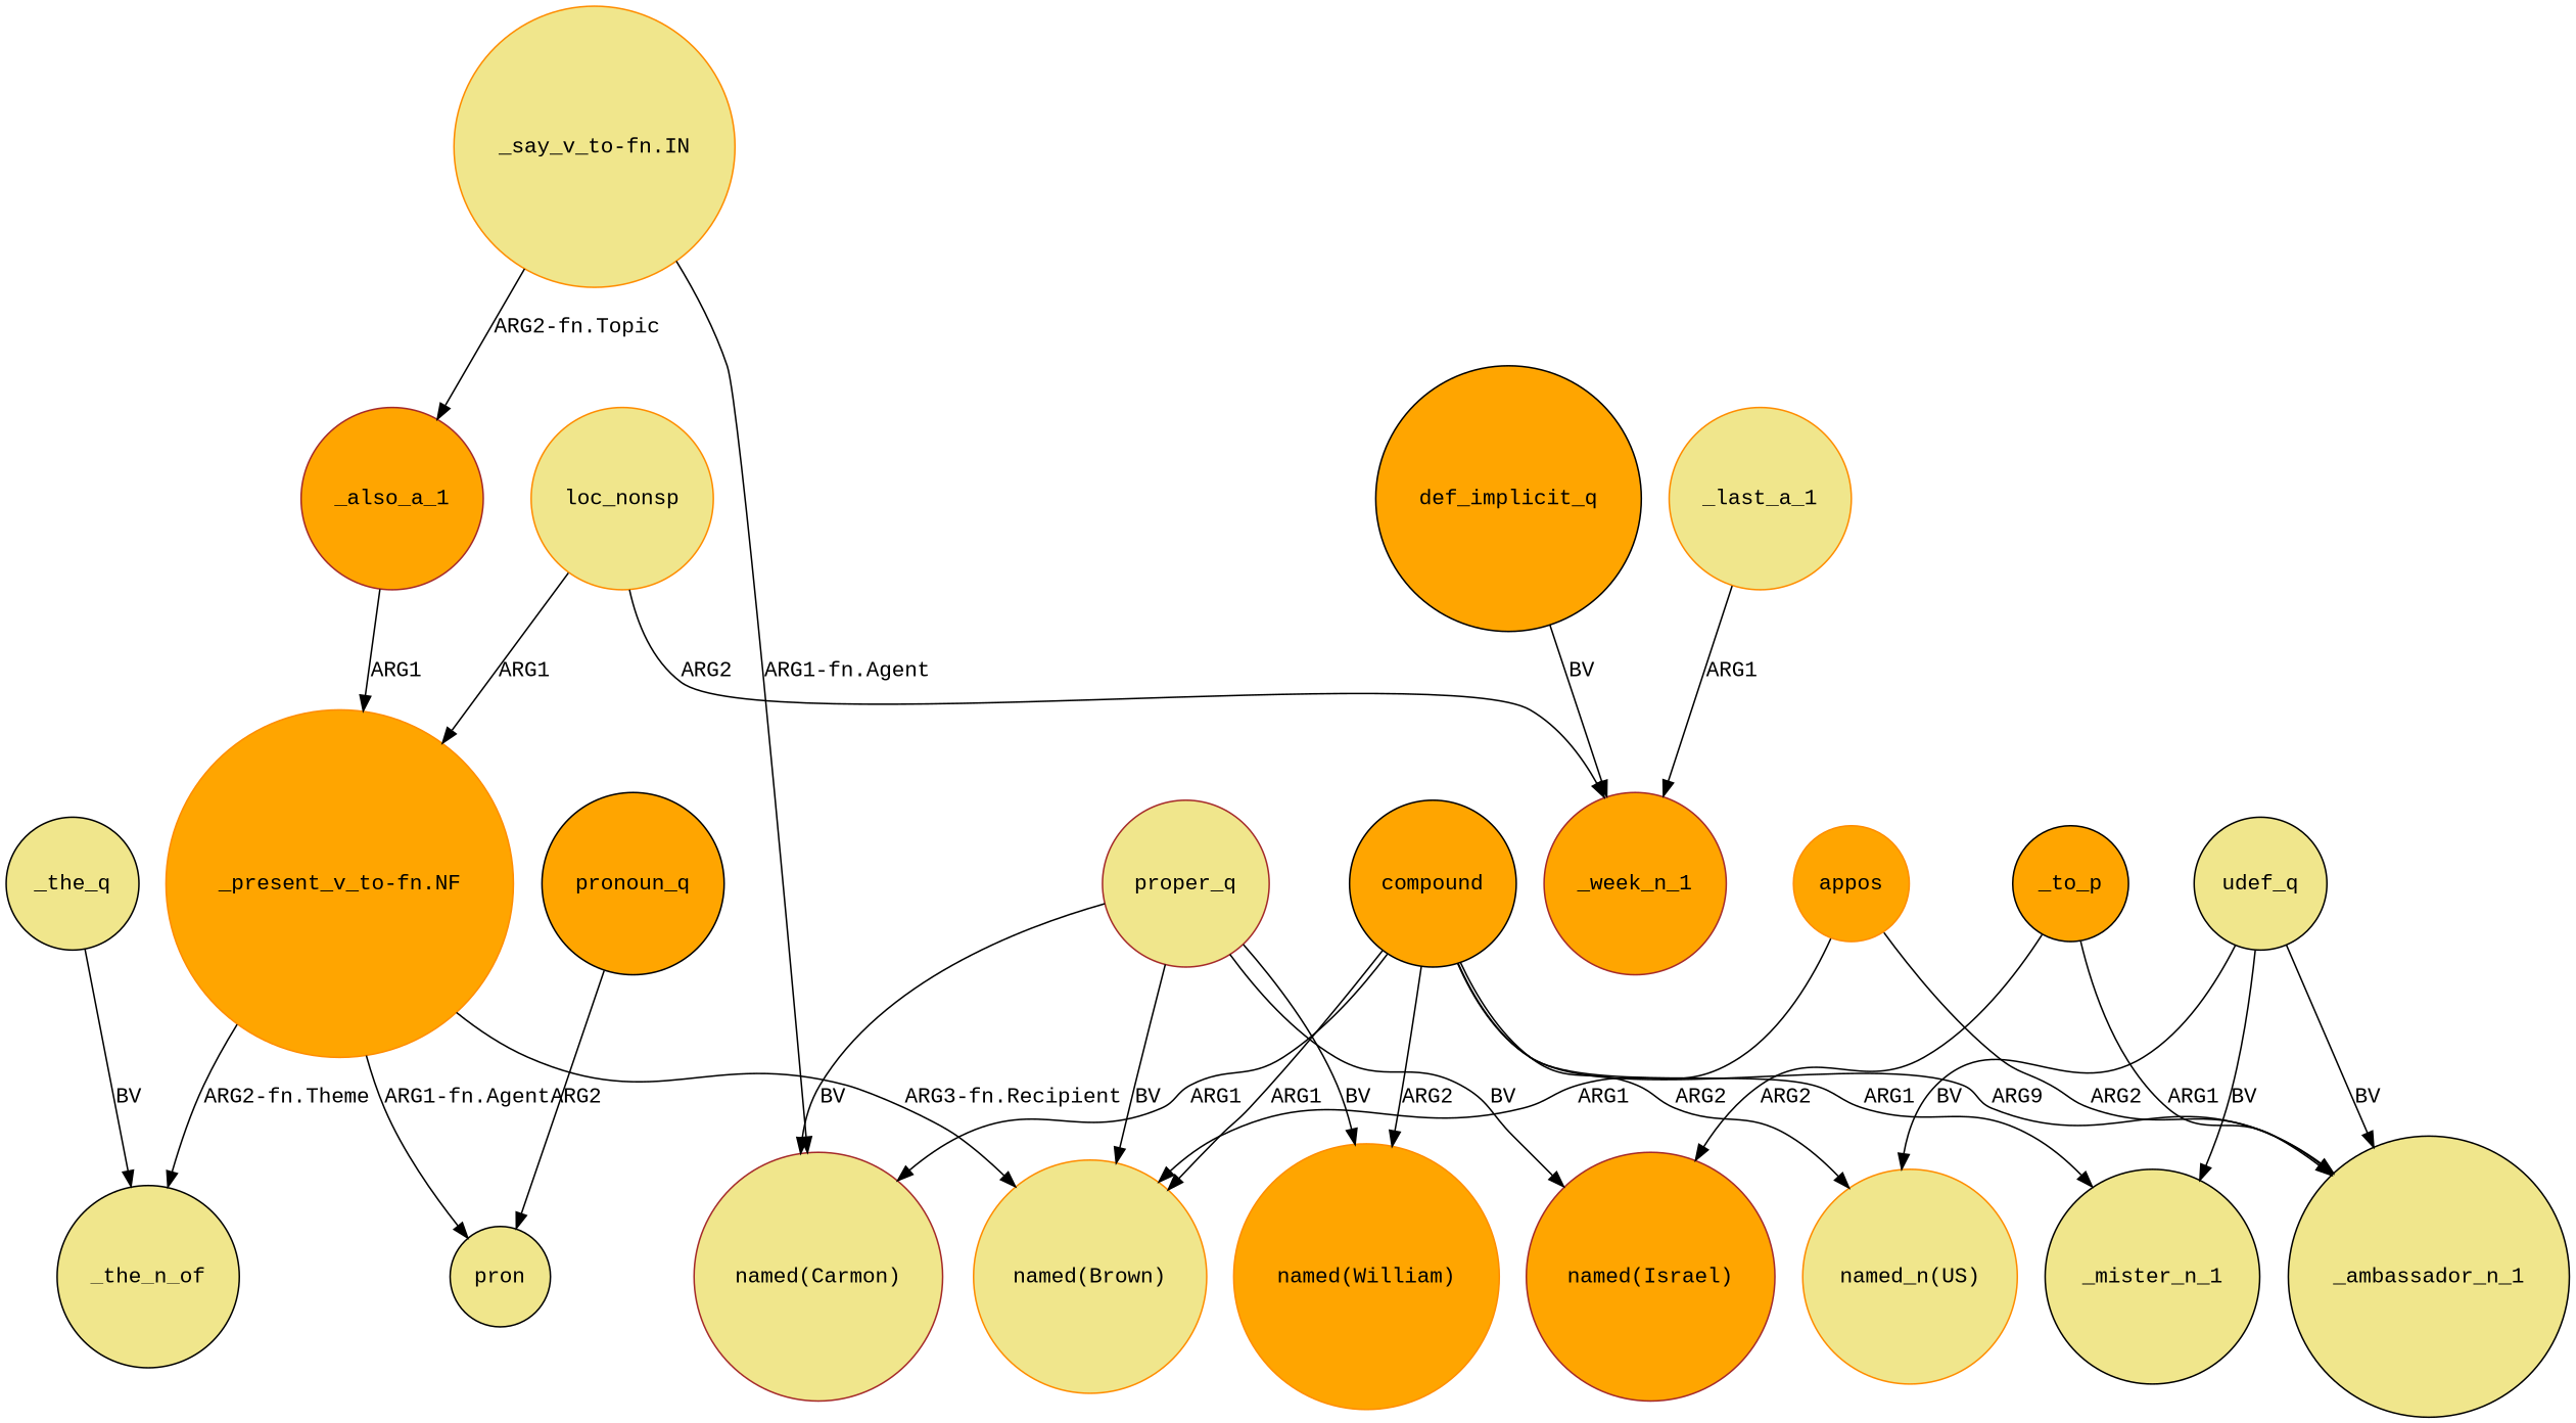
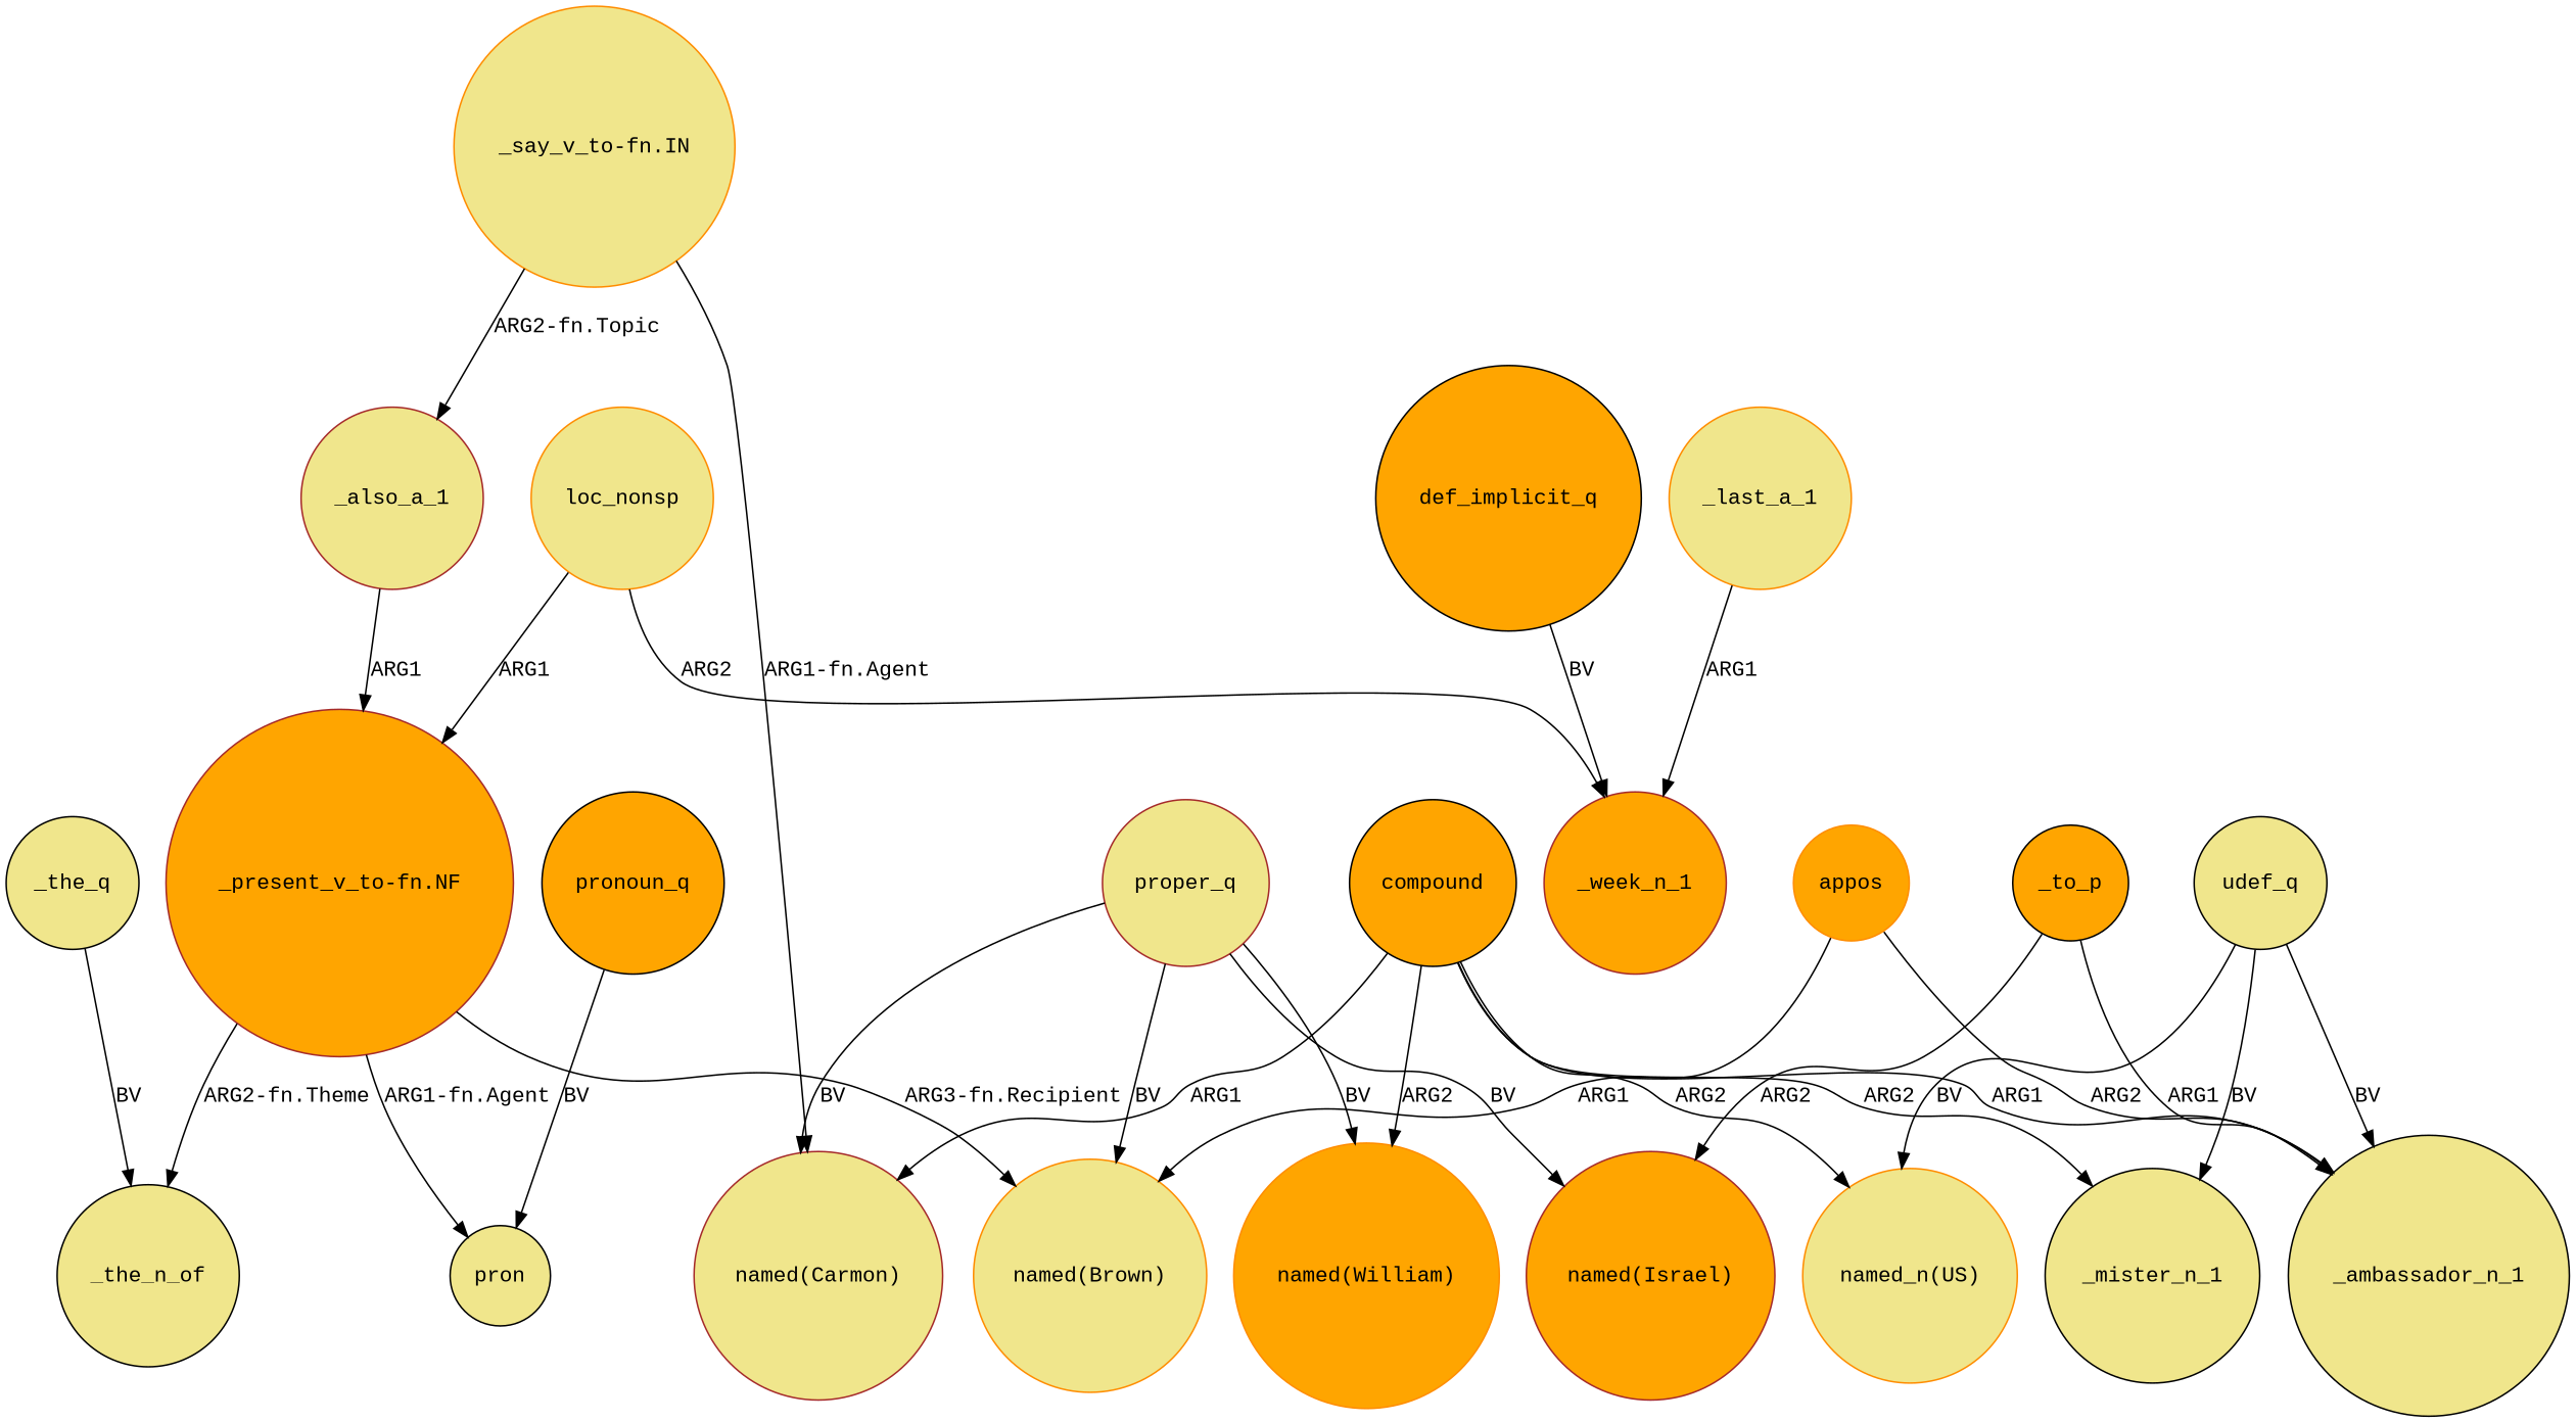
  digraph {
    fontname="Liberation Mono"
    node [color=black fillcolor=khaki fontname="Liberation Mono" shape=circle style=filled]
    edge [fontname="Liberation Mono"]
    "_say_v_to-fn.IN" [color=darkorange]
    "named(Carmon)" [color=brown]
-   _also_a_1 [color=brown fillcolor=orange]
-   "_present_v_to-fn.NF" [color=darkorange fillcolor=orange]
+   _also_a_1 [color=brown]
+   "_present_v_to-fn.NF" [color=brown fillcolor=orange]
    appos [color=darkorange fillcolor=orange]
    _ambassador_n_1
    "named(Brown)" [color=darkorange]
    udef_q
    "named_n(US)" [color=darkorange]
    _mister_n_1
    def_implicit_q [fillcolor=orange]
    _week_n_1 [color=brown fillcolor=orange]
    pron
    n14 [label=_the_n_of]
    compound [fillcolor=orange]
    "named(William)" [color=darkorange fillcolor=orange]
    proper_q [color=brown]
    "named(Israel)" [color=brown fillcolor=orange]
    loc_nonsp [color=darkorange]
    pronoun_q [fillcolor=orange]
    _to_p [fillcolor=orange]
    _last_a_1 [color=darkorange]
    _the_q
    "_say_v_to-fn.IN" -> "named(Carmon)" [label="ARG1-fn.Agent"]
    "_say_v_to-fn.IN" -> _also_a_1 [label="ARG2-fn.Topic"]
    _also_a_1 -> "_present_v_to-fn.NF" [label=ARG1]
    "_present_v_to-fn.NF" -> "named(Brown)" [label="ARG3-fn.Recipient"]
    "_present_v_to-fn.NF" -> pron [label="ARG1-fn.Agent"]
    "_present_v_to-fn.NF" -> n14 [label="ARG2-fn.Theme"]
    appos -> _ambassador_n_1 [label=ARG2]
    appos -> "named(Brown)" [label=ARG1]
    udef_q -> _ambassador_n_1 [label=BV]
    udef_q -> "named_n(US)" [label=BV]
    udef_q -> _mister_n_1 [label=BV]
    def_implicit_q -> _week_n_1 [label=BV]
    compound -> "named(Carmon)" [label=ARG1]
-   compound -> _ambassador_n_1 [label=ARG9]
-   compound -> "named(Brown)" [label=ARG1]
+   compound -> _ambassador_n_1 [label=ARG1]
    compound -> "named_n(US)" [label=ARG2]
-   compound -> _mister_n_1 [label=ARG1]
+   compound -> _mister_n_1 [label=ARG2]
    compound -> "named(William)" [label=ARG2]
    proper_q -> "named(Carmon)" [label=BV]
    proper_q -> "named(Brown)" [label=BV]
    proper_q -> "named(William)" [label=BV]
    proper_q -> "named(Israel)" [label=BV]
    loc_nonsp -> "_present_v_to-fn.NF" [label=ARG1]
    loc_nonsp -> _week_n_1 [label=ARG2]
-   pronoun_q -> pron [label=ARG2]
+   pronoun_q -> pron [label=BV]
    _to_p -> _ambassador_n_1 [label=ARG1]
    _to_p -> "named(Israel)" [label=ARG2]
    _last_a_1 -> _week_n_1 [label=ARG1]
    _the_q -> n14 [label=BV]
  }
